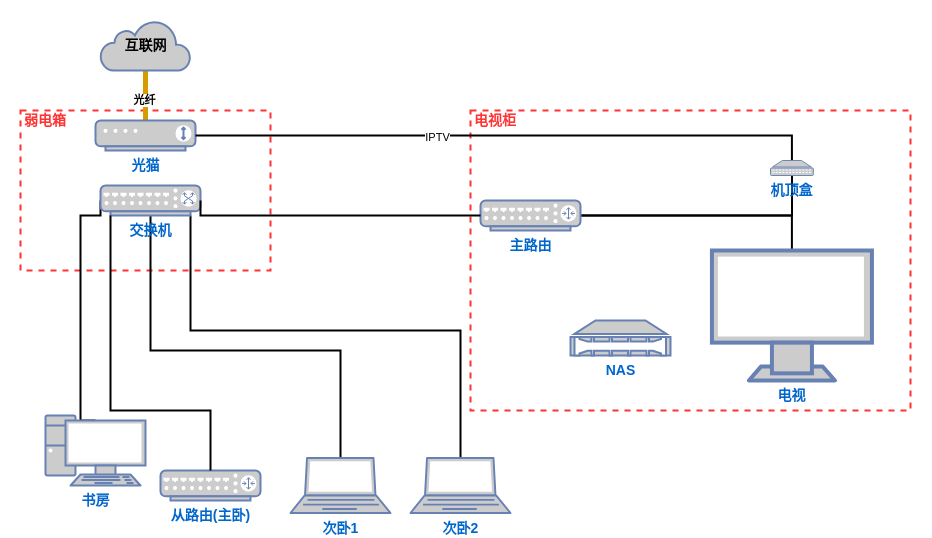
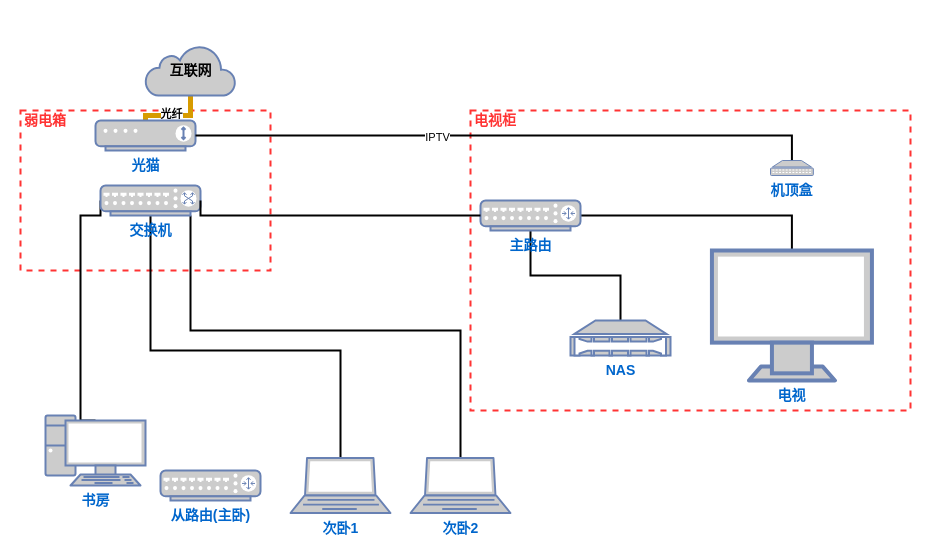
  <mxCell id="0" />
  <mxCell id="1" parent="0" />
  <mxCell id="2" value="电视柜" style="html=1;fontColor=#FF3333;fontStyle=1;align=left;verticalAlign=top;spacing=0;labelBorderColor=none;fillColor=none;dashed=1;strokeWidth=2;strokeColor=#FF3333;spacingLeft=4;spacingTop=-3;movable=1;resizable=1;rotatable=1;deletable=1;editable=1;locked=0;connectable=1;fontSize=14;" vertex="1" parent="1"><mxGeometry x="470" y="110" width="440" height="300" as="geometry" /></mxCell>
  <mxCell id="3" value="弱电箱" style="html=1;fontColor=#FF3333;fontStyle=1;align=left;verticalAlign=top;spacing=0;labelBorderColor=none;fillColor=none;dashed=1;strokeWidth=2;strokeColor=#FF3333;spacingLeft=4;spacingTop=-3;fontSize=14;" vertex="1" parent="1"><mxGeometry x="20" y="110" width="250" height="160" as="geometry" /></mxCell>
  <mxCell id="4" style="edgeStyle=orthogonalEdgeStyle;rounded=0;orthogonalLoop=1;jettySize=auto;html=1;endArrow=none;endFill=0;fillColor=#ffe6cc;strokeColor=#d79b00;strokeWidth=5;" edge="1" parent="1" source="6" target="7"><mxGeometry relative="1" as="geometry" /></mxCell>
  <mxCell id="5" value="光纤" style="edgeLabel;html=1;align=center;verticalAlign=middle;resizable=0;points=[];fontStyle=1" vertex="1" connectable="0" parent="4"><mxGeometry x="0.149" y="-2" relative="1" as="geometry"><mxPoint as="offset" /></mxGeometry></mxCell>
- <mxCell id="6" value="&lt;font color=&quot;#000000&quot; style=&quot;font-size: 14px;&quot;&gt;互联网&lt;/font&gt;" style="html=1;outlineConnect=0;fillColor=#CCCCCC;strokeColor=#6881B3;gradientColor=none;gradientDirection=north;strokeWidth=2;shape=mxgraph.networks.cloud;fontColor=#ffffff;fontSize=14;fontStyle=1" vertex="1" parent="1"><mxGeometry x="100" y="20" width="90" height="50" as="geometry" /></mxCell>
+ <mxCell id="6" value="&lt;font color=&quot;#000000&quot; style=&quot;font-size: 14px;&quot;&gt;互联网&lt;/font&gt;" style="html=1;outlineConnect=0;fillColor=#CCCCCC;strokeColor=#6881B3;gradientColor=none;gradientDirection=north;strokeWidth=2;shape=mxgraph.networks.cloud;fontColor=#ffffff;fontSize=14;fontStyle=1" vertex="1" parent="1"><mxGeometry x="145" y="45" width="90" height="50" as="geometry" /></mxCell>
  <mxCell id="7" value="光猫" style="fontColor=#0066CC;verticalAlign=top;verticalLabelPosition=bottom;labelPosition=center;align=center;html=1;outlineConnect=0;fillColor=#CCCCCC;strokeColor=#6881B3;gradientColor=none;gradientDirection=north;strokeWidth=2;shape=mxgraph.networks.modem;fontSize=14;fontStyle=1" vertex="1" parent="1"><mxGeometry x="95" y="120" width="100" height="30" as="geometry" /></mxCell>
- <mxCell id="8" style="edgeStyle=orthogonalEdgeStyle;rounded=0;orthogonalLoop=1;jettySize=auto;html=1;endArrow=none;endFill=0;strokeWidth=2;" edge="1" parent="1" source="10" target="25"><mxGeometry relative="1" as="geometry" /></mxCell>
+ <mxCell id="8" style="edgeStyle=orthogonalEdgeStyle;rounded=0;orthogonalLoop=1;jettySize=auto;html=1;endArrow=none;endFill=0;strokeWidth=2;" edge="1" parent="1" source="10" target="15"><mxGeometry relative="1" as="geometry" /></mxCell>
  <mxCell id="9" value="" style="edgeStyle=orthogonalEdgeStyle;rounded=0;orthogonalLoop=1;jettySize=auto;html=1;endArrow=none;endFill=0;strokeWidth=2;" edge="1" parent="1" source="10" target="19"><mxGeometry relative="1" as="geometry" /></mxCell>
  <mxCell id="10" value="主路由" style="fontColor=#0066CC;verticalAlign=top;verticalLabelPosition=bottom;labelPosition=center;align=center;html=1;outlineConnect=0;fillColor=#CCCCCC;strokeColor=#6881B3;gradientColor=none;gradientDirection=north;strokeWidth=2;shape=mxgraph.networks.router;fontSize=14;fontStyle=1" vertex="1" parent="1"><mxGeometry x="480" y="200" width="100" height="30" as="geometry" /></mxCell>
  <mxCell id="11" style="edgeStyle=orthogonalEdgeStyle;rounded=0;orthogonalLoop=1;jettySize=auto;html=1;exitX=0;exitY=0.5;exitDx=0;exitDy=0;exitPerimeter=0;entryX=0.5;entryY=0.07;entryDx=0;entryDy=0;entryPerimeter=0;endArrow=none;endFill=0;strokeWidth=2;" edge="1" parent="1" source="14" target="18"><mxGeometry relative="1" as="geometry"><Array as="points"><mxPoint x="80" y="215" /></Array></mxGeometry></mxCell>
  <mxCell id="12" style="edgeStyle=orthogonalEdgeStyle;rounded=0;orthogonalLoop=1;jettySize=auto;html=1;exitX=0.5;exitY=1;exitDx=0;exitDy=0;exitPerimeter=0;entryX=0.5;entryY=0;entryDx=0;entryDy=0;entryPerimeter=0;endArrow=none;endFill=0;strokeWidth=2;" edge="1" parent="1" source="14" target="16"><mxGeometry relative="1" as="geometry"><Array as="points"><mxPoint x="150" y="350" /><mxPoint x="340" y="350" /></Array></mxGeometry></mxCell>
  <mxCell id="13" style="edgeStyle=orthogonalEdgeStyle;rounded=0;orthogonalLoop=1;jettySize=auto;html=1;exitX=0.9;exitY=1;exitDx=0;exitDy=0;exitPerimeter=0;entryX=0.5;entryY=0;entryDx=0;entryDy=0;entryPerimeter=0;endArrow=none;endFill=0;strokeWidth=2;" edge="1" parent="1" source="14" target="17"><mxGeometry relative="1" as="geometry"><Array as="points"><mxPoint x="190" y="330" /><mxPoint x="460" y="330" /></Array></mxGeometry></mxCell>
  <mxCell id="14" value="交换机" style="fontColor=#0066CC;verticalAlign=top;verticalLabelPosition=bottom;labelPosition=center;align=center;html=1;outlineConnect=0;fillColor=#CCCCCC;strokeColor=#6881B3;gradientColor=none;gradientDirection=north;strokeWidth=2;shape=mxgraph.networks.switch;fontSize=14;fontStyle=1" vertex="1" parent="1"><mxGeometry x="100" y="185" width="100" height="30" as="geometry" /></mxCell>
  <mxCell id="15" value="NAS" style="fontColor=#0066CC;verticalAlign=top;verticalLabelPosition=bottom;labelPosition=center;align=center;html=1;outlineConnect=0;fillColor=#CCCCCC;strokeColor=#6881B3;gradientColor=none;gradientDirection=north;strokeWidth=2;shape=mxgraph.networks.nas_filer;fontSize=14;fontStyle=1" vertex="1" parent="1"><mxGeometry x="570" y="320" width="100" height="35" as="geometry" /></mxCell>
  <mxCell id="16" value="次卧1" style="fontColor=#0066CC;verticalAlign=top;verticalLabelPosition=bottom;labelPosition=center;align=center;html=1;outlineConnect=0;fillColor=#CCCCCC;strokeColor=#6881B3;gradientColor=none;gradientDirection=north;strokeWidth=2;shape=mxgraph.networks.laptop;fontSize=14;fontStyle=1" vertex="1" parent="1"><mxGeometry x="290" y="457.5" width="100" height="55" as="geometry" /></mxCell>
  <mxCell id="17" value="次卧2" style="fontColor=#0066CC;verticalAlign=top;verticalLabelPosition=bottom;labelPosition=center;align=center;html=1;outlineConnect=0;fillColor=#CCCCCC;strokeColor=#6881B3;gradientColor=none;gradientDirection=north;strokeWidth=2;shape=mxgraph.networks.laptop;fontSize=14;fontStyle=1" vertex="1" parent="1"><mxGeometry x="410" y="457.5" width="100" height="55" as="geometry" /></mxCell>
  <mxCell id="18" value="书房" style="fontColor=#0066CC;verticalAlign=top;verticalLabelPosition=bottom;labelPosition=center;align=center;html=1;outlineConnect=0;fillColor=#CCCCCC;strokeColor=#6881B3;gradientColor=none;gradientDirection=north;strokeWidth=2;shape=mxgraph.networks.pc;fontSize=14;fontStyle=1" vertex="1" parent="1"><mxGeometry x="45" y="415" width="100" height="70" as="geometry" /></mxCell>
  <mxCell id="19" value="电视" style="fontColor=#0066CC;verticalAlign=top;verticalLabelPosition=bottom;labelPosition=center;align=center;html=1;outlineConnect=0;fillColor=#CCCCCC;strokeColor=#6881B3;gradientColor=none;gradientDirection=north;strokeWidth=2;shape=mxgraph.networks.monitor;fontSize=14;fontStyle=1" vertex="1" parent="1"><mxGeometry x="711.43" y="250" width="160" height="130" as="geometry" /></mxCell>
  <mxCell id="20" value="从路由(主卧)" style="fontColor=#0066CC;verticalAlign=top;verticalLabelPosition=bottom;labelPosition=center;align=center;html=1;outlineConnect=0;fillColor=#CCCCCC;strokeColor=#6881B3;gradientColor=none;gradientDirection=north;strokeWidth=2;shape=mxgraph.networks.router;fontSize=14;fontStyle=1" vertex="1" parent="1"><mxGeometry x="160" y="470" width="100" height="30" as="geometry" /></mxCell>
  <mxCell id="21" style="edgeStyle=orthogonalEdgeStyle;rounded=0;orthogonalLoop=1;jettySize=auto;html=1;entryX=0.5;entryY=0;entryDx=0;entryDy=0;entryPerimeter=0;endArrow=none;endFill=0;strokeWidth=2;" edge="1" parent="1" source="7" target="25"><mxGeometry relative="1" as="geometry" /></mxCell>
  <mxCell id="22" value="IPTV" style="edgeLabel;html=1;align=center;verticalAlign=middle;resizable=0;points=[];" vertex="1" connectable="0" parent="21"><mxGeometry x="-0.224" y="-1" relative="1" as="geometry"><mxPoint as="offset" /></mxGeometry></mxCell>
  <mxCell id="23" style="edgeStyle=orthogonalEdgeStyle;rounded=0;orthogonalLoop=1;jettySize=auto;html=1;entryX=1;entryY=0.5;entryDx=0;entryDy=0;entryPerimeter=0;exitX=0;exitY=0.5;exitDx=0;exitDy=0;exitPerimeter=0;endArrow=none;endFill=0;strokeWidth=2;" edge="1" parent="1" source="10" target="14"><mxGeometry relative="1" as="geometry"><Array as="points"><mxPoint x="310" y="215" /><mxPoint x="310" y="215" /></Array></mxGeometry></mxCell>
- <mxCell id="24" style="edgeStyle=orthogonalEdgeStyle;rounded=0;orthogonalLoop=1;jettySize=auto;html=1;entryX=0.5;entryY=0;entryDx=0;entryDy=0;entryPerimeter=0;exitX=0.1;exitY=1;exitDx=0;exitDy=0;exitPerimeter=0;endArrow=none;endFill=0;strokeWidth=2;" edge="1" parent="1" source="14" target="20"><mxGeometry relative="1" as="geometry"><Array as="points"><mxPoint x="110" y="410" /><mxPoint x="210" y="410" /></Array></mxGeometry></mxCell>
  <mxCell id="25" value="机顶盒" style="fontColor=#0066CC;verticalAlign=top;verticalLabelPosition=bottom;labelPosition=center;align=center;html=1;outlineConnect=0;fillColor=#CCCCCC;strokeColor=#6881B3;gradientColor=none;gradientDirection=north;strokeWidth=2;shape=mxgraph.networks.patch_panel;fontSize=14;fontStyle=1" vertex="1" parent="1"><mxGeometry x="770" y="160" width="42.86" height="15" as="geometry" /></mxCell>
